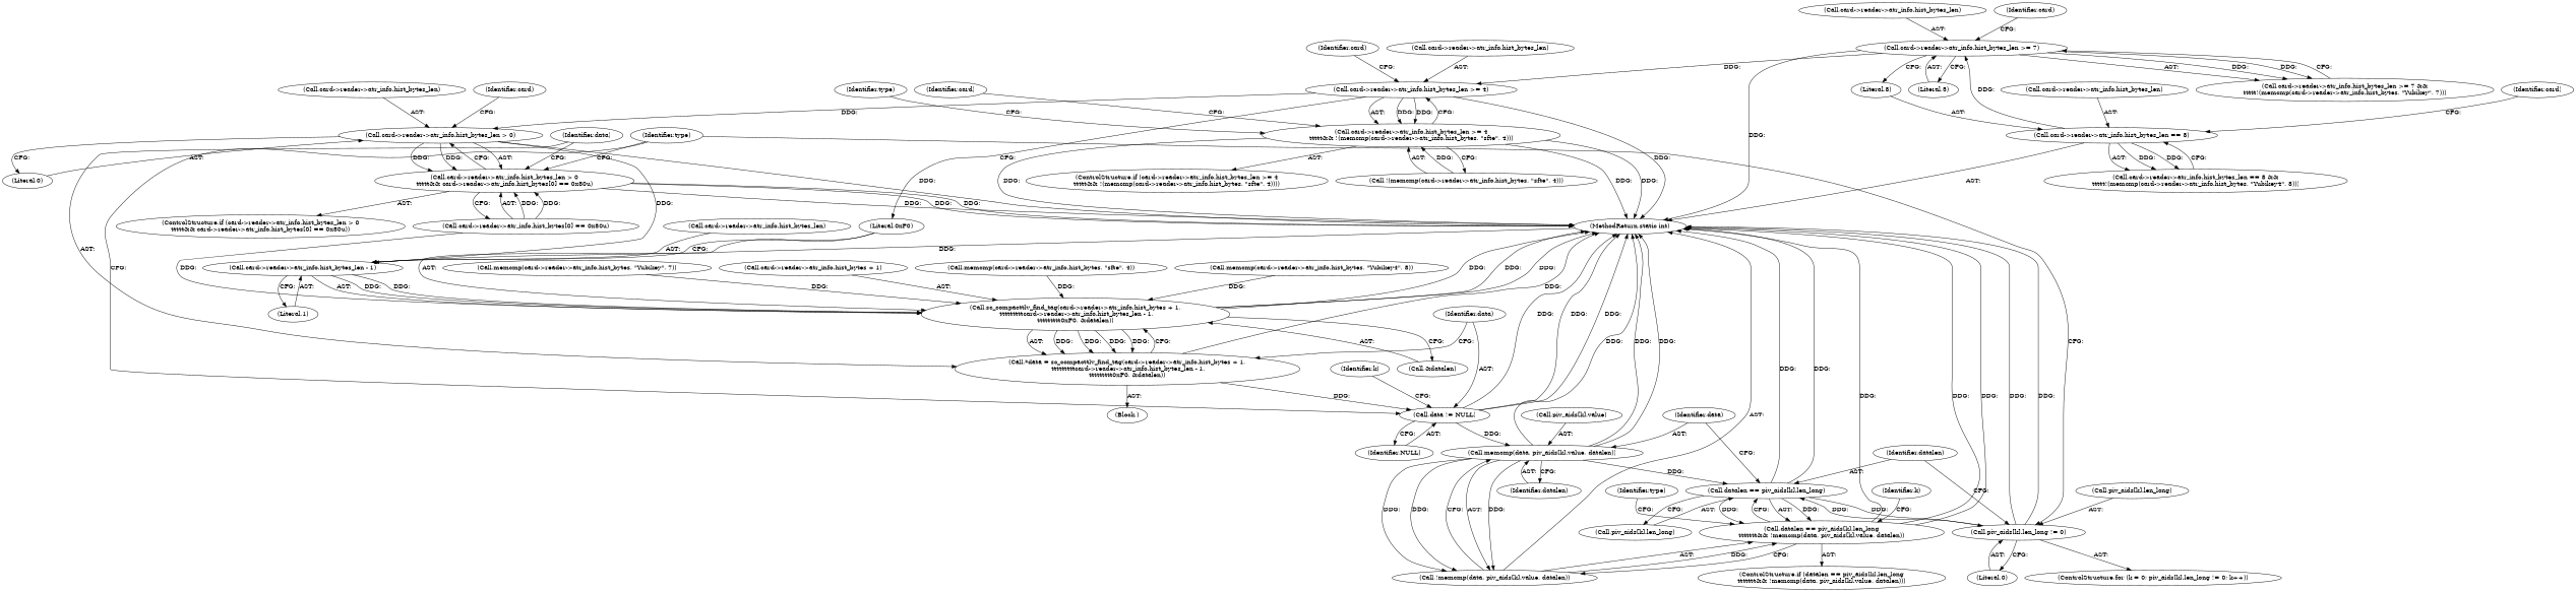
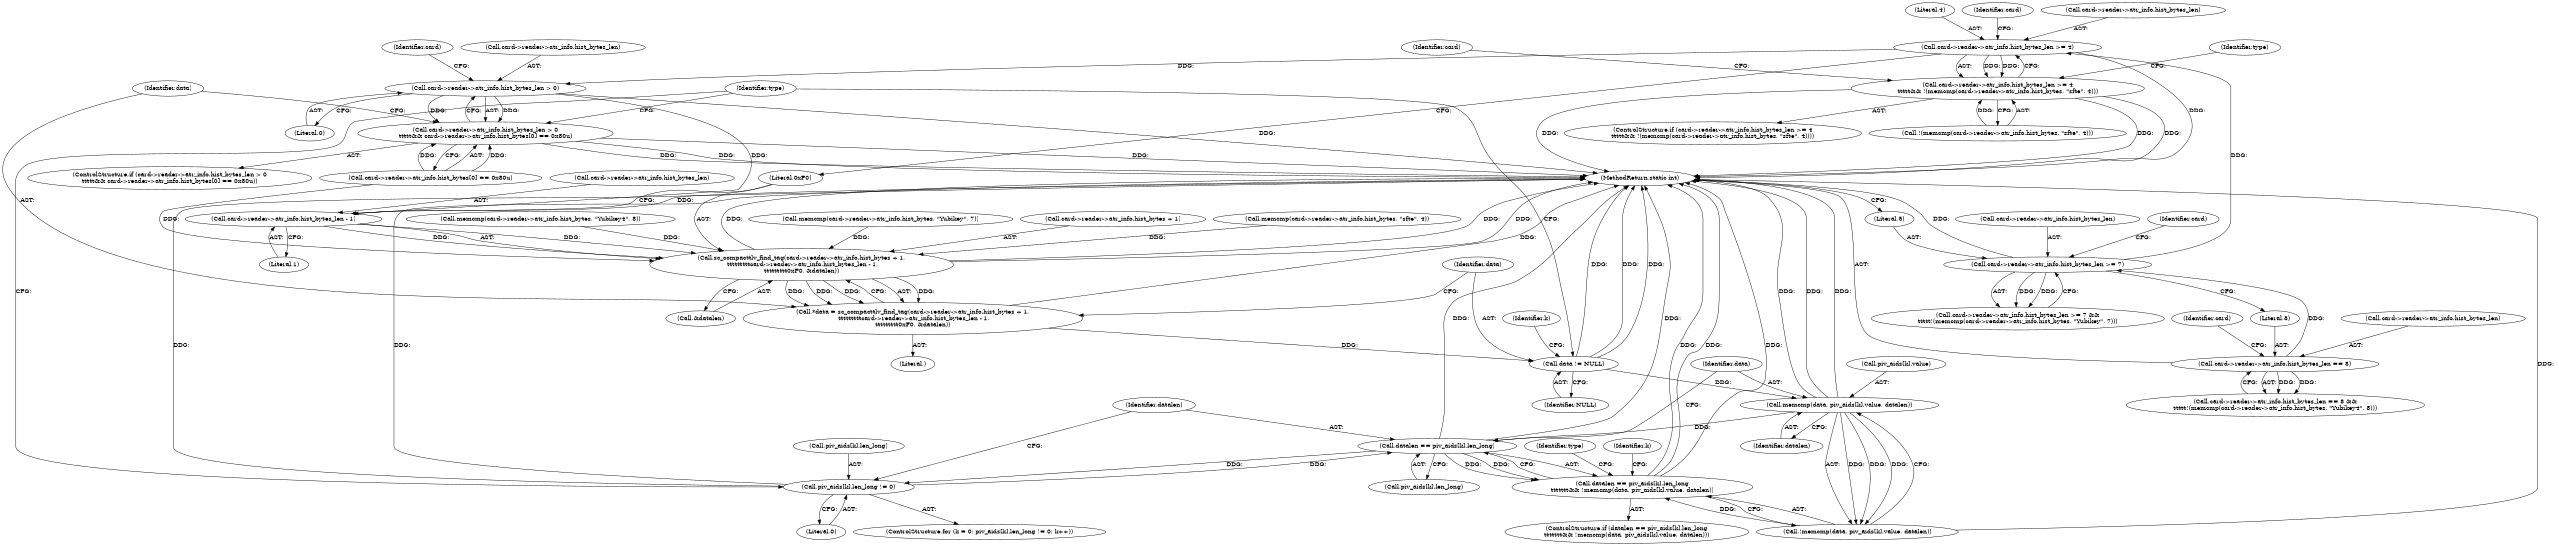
  digraph {
    n1 [label="(Call,card->reader->atr_info.hist_bytes_len >= 4)"]
    n2 [label="(Call,card->reader->atr_info.hist_bytes_len >= 4\n\t\t\t\t\t&& !(memcmp(card->reader->atr_info.hist_bytes, \"sfte\", 4)))"]
    n3 [label="(Call,card->reader->atr_info.hist_bytes_len > 0)"]
    n4 [label="(MethodReturn,static int)"]
    n5 [label="(Literal,0xF0)"]
    n6 [label="(ControlStructure,if (card->reader->atr_info.hist_bytes_len >= 4\n\t\t\t\t\t&& !(memcmp(card->reader->atr_info.hist_bytes, \"sfte\", 4))))"]
    n7 [label="(Call,!(memcmp(card->reader->atr_info.hist_bytes, \"sfte\", 4)))"]
    n8 [label="(Call,card->reader->atr_info.hist_bytes_len > 0\n\t\t\t\t\t&& card->reader->atr_info.hist_bytes[0] == 0x80u)"]
    n9 [label="(Call,card->reader->atr_info.hist_bytes_len - 1)"]
    n10 [label="(Literal,0)"]
+   n11 [label="(Literal,4)"]
    n12 [label="(Call,card->reader->atr_info.hist_bytes_len >= 7)"]
    n13 [label="(Literal,5)"]
    n14 [label="(Call,card->reader->atr_info.hist_bytes_len >= 7 &&\n\t\t\t\t\t!(memcmp(card->reader->atr_info.hist_bytes, \"Yubikey\", 7)))"]
    n15 [label="(Literal,8)"]
    n16 [label="(Call,card->reader->atr_info.hist_bytes_len == 8)"]
    n17 [label="(Call,card->reader->atr_info.hist_bytes_len == 8 &&\n\t\t\t\t\t!(memcmp(card->reader->atr_info.hist_bytes, \"Yubikey4\", 8)))"]
    n18 [label="(ControlStructure,if (card->reader->atr_info.hist_bytes_len > 0\n\t\t\t\t\t&& card->reader->atr_info.hist_bytes[0] == 0x80u))"]
    n19 [label="(Call,card->reader->atr_info.hist_bytes[0] == 0x80u)"]
    n20 [label="(Call,sc_compacttlv_find_tag(card->reader->atr_info.hist_bytes + 1,\n \t\t\t\t\t\t\t\t\tcard->reader->atr_info.hist_bytes_len - 1,\n\t\t\t\t\t\t\t\t\t0xF0, &datalen))"]
    n21 [label="(Literal,1)"]
    n22 [label="(Call,*data = sc_compacttlv_find_tag(card->reader->atr_info.hist_bytes + 1,\n \t\t\t\t\t\t\t\t\tcard->reader->atr_info.hist_bytes_len - 1,\n\t\t\t\t\t\t\t\t\t0xF0, &datalen))"]
    n23 [label="(Call,&datalen)"]
    n24 [label="(Call,data != NULL)"]
-   n25 [label="(Block,)"]
+   n25 [label="(Literal,)"]
    n26 [label="(Call,memcmp(data, piv_aids[k].value, datalen))"]
    n27 [label="(Identifier,NULL)"]
    n28 [label="(Call,datalen == piv_aids[k].len_long)"]
    n29 [label="(Call,!memcmp(data, piv_aids[k].value, datalen))"]
    n30 [label="(Identifier,datalen)"]
    n31 [label="(Call,piv_aids[k].len_long != 0)"]
    n32 [label="(Call,datalen == piv_aids[k].len_long\n\t\t\t\t\t\t\t&& !memcmp(data, piv_aids[k].value, datalen))"]
    n33 [label="(Call,piv_aids[k].len_long)"]
    n34 [label="(ControlStructure,for (k = 0; piv_aids[k].len_long != 0; k++))"]
    n35 [label="(Literal,0)"]
    n36 [label="(ControlStructure,if (datalen == piv_aids[k].len_long\n\t\t\t\t\t\t\t&& !memcmp(data, piv_aids[k].value, datalen)))"]
    n37 [label="(Call,piv_aids[k].len_long)"]
    n38 [label="(Identifier,card)"]
    n39 [label="(Identifier,card)"]
    n40 [label="(Call,card->reader->atr_info.hist_bytes_len)"]
    n41 [label="(Identifier,type)"]
    n42 [label="(Identifier,k)"]
    n43 [label="(Call,memcmp(card->reader->atr_info.hist_bytes, \"Yubikey\", 7))"]
    n44 [label="(Identifier,k)"]
    n45 [label="(Call,piv_aids[k].value)"]
    n46 [label="(Identifier,type)"]
    n47 [label="(Call,card->reader->atr_info.hist_bytes + 1)"]
    n48 [label="(Identifier,data)"]
    n49 [label="(Identifier,data)"]
    n50 [label="(Call,card->reader->atr_info.hist_bytes_len)"]
    n51 [label="(Identifier,data)"]
    n52 [label="(Identifier,type)"]
    n53 [label="(Call,card->reader->atr_info.hist_bytes_len)"]
    n54 [label="(Identifier,datalen)"]
    n55 [label="(Identifier,card)"]
    n56 [label="(Call,memcmp(card->reader->atr_info.hist_bytes, \"sfte\", 4))"]
    n57 [label="(Call,card->reader->atr_info.hist_bytes_len)"]
    n58 [label="(Identifier,card)"]
    n59 [label="(Identifier,card)"]
    n60 [label="(Call,card->reader->atr_info.hist_bytes_len)"]
    n61 [label="(Call,memcmp(card->reader->atr_info.hist_bytes, \"Yubikey4\", 8))"]
    n1 -> n2 [label="AST: "]
    n1 -> n2 [label="DDG: "]
    n1 -> n2 [label="DDG: "]
    n1 -> n3 [label="DDG: "]
    n1 -> n4 [label="DDG: "]
    n1 -> n5 [label="CFG: "]
    n2 -> n1 [label="CFG: "]
    n2 -> n4 [label="DDG: "]
    n2 -> n4 [label="DDG: "]
    n2 -> n4 [label="DDG: "]
    n2 -> n6 [label="AST: "]
    n2 -> n7 [label="CFG: "]
    n3 -> n4 [label="DDG: "]
    n3 -> n8 [label="AST: "]
    n3 -> n8 [label="DDG: "]
    n3 -> n8 [label="DDG: "]
    n3 -> n9 [label="DDG: "]
    n3 -> n10 [label="CFG: "]
    n4 -> n9 [label="DDG: "]
    n5 -> n9 [label="CFG: "]
    n5 -> n20 [label="AST: "]
    n7 -> n2 [label="AST: "]
    n7 -> n2 [label="DDG: "]
    n8 -> n3 [label="CFG: "]
    n8 -> n4 [label="DDG: "]
    n8 -> n4 [label="DDG: "]
    n8 -> n4 [label="DDG: "]
    n8 -> n18 [label="AST: "]
    n8 -> n19 [label="CFG: "]
    n9 -> n20 [label="AST: "]
    n9 -> n20 [label="DDG: "]
    n9 -> n20 [label="DDG: "]
    n9 -> n21 [label="CFG: "]
    n10 -> n3 [label="AST: "]
+   n11 -> n1 [label="AST: "]
    n12 -> n1 [label="DDG: "]
    n12 -> n4 [label="DDG: "]
-   n12 -> n13 [label="CFG: "]
+   n4 -> n13 [label="CFG: "]
    n12 -> n14 [label="AST: "]
    n12 -> n14 [label="DDG: "]
    n12 -> n14 [label="DDG: "]
    n12 -> n15 [label="CFG: "]
    n13 -> n12 [label="AST: "]
    n14 -> n12 [label="CFG: "]
    n15 -> n16 [label="AST: "]
    n16 -> n4 [label="AST: "]
    n16 -> n12 [label="DDG: "]
    n16 -> n17 [label="AST: "]
    n16 -> n17 [label="DDG: "]
    n16 -> n17 [label="DDG: "]
    n17 -> n16 [label="CFG: "]
    n19 -> n8 [label="AST: "]
    n19 -> n8 [label="DDG: "]
    n19 -> n8 [label="DDG: "]
    n19 -> n20 [label="DDG: "]
    n20 -> n4 [label="DDG: "]
    n20 -> n4 [label="DDG: "]
    n20 -> n4 [label="DDG: "]
    n20 -> n22 [label="AST: "]
    n20 -> n22 [label="DDG: "]
    n20 -> n22 [label="DDG: "]
    n20 -> n22 [label="DDG: "]
    n20 -> n22 [label="DDG: "]
    n20 -> n23 [label="CFG: "]
    n21 -> n9 [label="AST: "]
    n22 -> n4 [label="DDG: "]
    n22 -> n20 [label="CFG: "]
    n22 -> n24 [label="DDG: "]
    n22 -> n25 [label="AST: "]
    n23 -> n20 [label="AST: "]
    n24 -> n4 [label="DDG: "]
    n24 -> n4 [label="DDG: "]
    n24 -> n4 [label="DDG: "]
    n24 -> n26 [label="DDG: "]
    n24 -> n27 [label="CFG: "]
    n26 -> n4 [label="DDG: "]
    n26 -> n4 [label="DDG: "]
    n26 -> n4 [label="DDG: "]
    n26 -> n28 [label="DDG: "]
    n26 -> n29 [label="AST: "]
    n26 -> n29 [label="DDG: "]
    n26 -> n29 [label="DDG: "]
    n26 -> n29 [label="DDG: "]
    n26 -> n30 [label="CFG: "]
    n27 -> n24 [label="AST: "]
    n28 -> n4 [label="DDG: "]
    n28 -> n4 [label="DDG: "]
    n28 -> n31 [label="DDG: "]
    n28 -> n32 [label="AST: "]
    n28 -> n32 [label="DDG: "]
    n28 -> n32 [label="DDG: "]
    n28 -> n33 [label="CFG: "]
-   n29 -> n4 [label="AST: "]
+   n29 -> n4 [label="DDG: "]
    n29 -> n26 [label="CFG: "]
    n29 -> n32 [label="AST: "]
    n29 -> n32 [label="DDG: "]
    n30 -> n26 [label="AST: "]
    n31 -> n4 [label="DDG: "]
    n31 -> n4 [label="DDG: "]
    n31 -> n28 [label="DDG: "]
    n31 -> n34 [label="AST: "]
    n31 -> n35 [label="CFG: "]
    n32 -> n4 [label="DDG: "]
    n32 -> n4 [label="DDG: "]
    n32 -> n4 [label="DDG: "]
    n32 -> n28 [label="CFG: "]
    n32 -> n29 [label="CFG: "]
    n32 -> n36 [label="AST: "]
    n33 -> n28 [label="AST: "]
    n35 -> n31 [label="AST: "]
    n37 -> n31 [label="AST: "]
    n38 -> n3 [label="CFG: "]
    n39 -> n1 [label="CFG: "]
    n40 -> n12 [label="AST: "]
    n41 -> n2 [label="CFG: "]
    n42 -> n32 [label="CFG: "]
    n43 -> n20 [label="DDG: "]
    n44 -> n24 [label="CFG: "]
    n45 -> n26 [label="AST: "]
    n46 -> n8 [label="CFG: "]
    n46 -> n24 [label="CFG: "]
    n46 -> n31 [label="CFG: "]
    n47 -> n20 [label="AST: "]
    n48 -> n26 [label="AST: "]
    n48 -> n28 [label="CFG: "]
    n49 -> n8 [label="CFG: "]
    n49 -> n22 [label="AST: "]
    n50 -> n16 [label="AST: "]
    n51 -> n22 [label="CFG: "]
    n51 -> n24 [label="AST: "]
    n52 -> n32 [label="CFG: "]
    n53 -> n1 [label="AST: "]
    n54 -> n28 [label="AST: "]
    n54 -> n31 [label="CFG: "]
    n55 -> n12 [label="CFG: "]
    n56 -> n20 [label="DDG: "]
    n57 -> n3 [label="AST: "]
    n58 -> n16 [label="CFG: "]
    n59 -> n2 [label="CFG: "]
    n60 -> n9 [label="AST: "]
    n61 -> n20 [label="DDG: "]
  }
